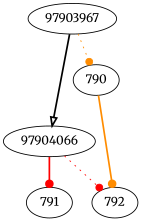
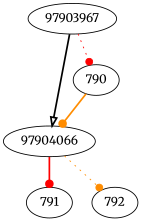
  strict digraph {
    fontname=Merriweather
    node [fontname=Merriweather]
    edge [arrowhead=dot color=red fontname=Merriweather style=bold]
    97904066
    791
    792
    790
    97903967
    97904066 -> 791
-   97904066 -> 792 [style=dotted]
-   790 -> 792 [color=darkorange]
+   97904066 -> 792 [color=darkorange style=dotted]
+   790 -> 97904066 [color=darkorange]
    97903967 -> 97904066 [arrowhead=onormal color=black]
-   97903967 -> 790 [color=darkorange style=dotted]
+   97903967 -> 790 [style=dotted]
  }
